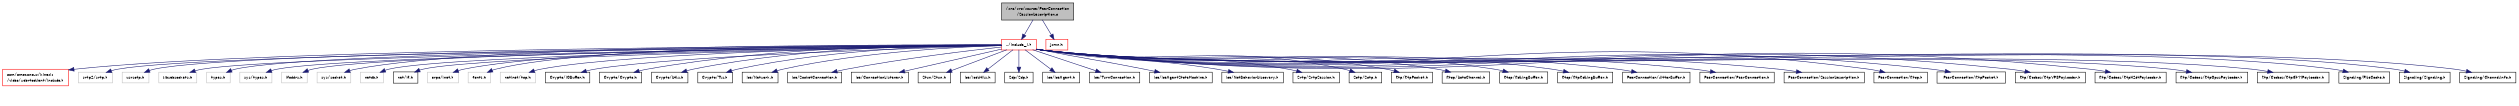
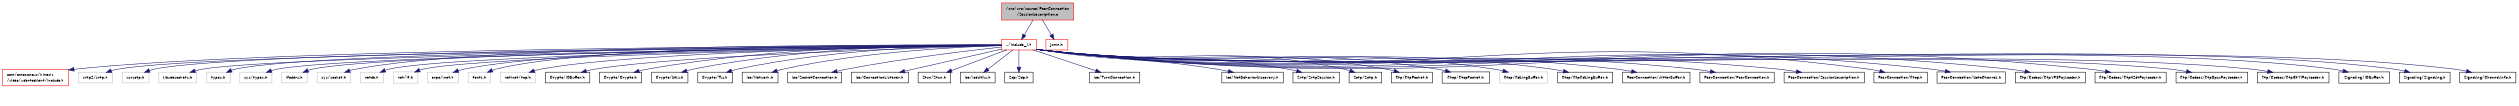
  digraph {
    fontname="Patrick Hand"
    node [color=black fillcolor=white fontname="Patrick Hand" fontsize=10 shape=record style=filled]
    edge [color=midnightblue fontname="Patrick Hand" fontsize=10 labelfontname=Helvetica labelfontsize=10 style=solid]
-   n1 [fillcolor=grey75 fontcolor=black height=0.2 label="/src/src/source/PeerConnection\l/SessionDescription.c" width=0.4]
+   n1 [color=red fillcolor=grey75 fontcolor=black height=0.2 label="/src/src/source/PeerConnection\l/SessionDescription.c" width=0.4]
    n2 [color=red height=0.2 label="../Include_i.h" width=0.4]
    n3 [color=red height=0.2 label="jsmn.h" width=0.4]
    n4 [color=red height=0.2 label="com/amazonaws/kinesis\l/video/webrtcclient/Include.h" width=0.4]
    n5 [color=grey75 height=0.2 label="srtp2/srtp.h" width=0.4]
    n6 [color=grey75 height=0.2 label="usrsctp.h" width=0.4]
    n7 [color=grey75 height=0.2 label="libwebsockets.h" width=0.4]
    n8 [color=grey75 height=0.2 label="types.h" width=0.4]
    n9 [color=grey75 height=0.2 label="sys/types.h" width=0.4]
    n10 [color=grey75 height=0.2 label="ifaddrs.h" width=0.4]
    n11 [color=grey75 height=0.2 label="sys/socket.h" width=0.4]
    n12 [color=grey75 height=0.2 label="netdb.h" width=0.4]
-   n13 [height=0.2 label="net/if.h" width=0.4]
+   n13 [color=grey75 height=0.2 label="net/if.h" width=0.4]
    n14 [color=grey75 height=0.2 label="arpa/inet.h" width=0.4]
    n15 [color=grey75 height=0.2 label="fcntl.h" width=0.4]
    n16 [color=grey75 height=0.2 label="netinet/tcp.h" width=0.4]
    n17 [height=0.2 label="Crypto/IOBuffer.h" width=0.4]
    n18 [height=0.2 label="Crypto/Crypto.h" width=0.4]
    n19 [height=0.2 label="Crypto/Dtls.h" width=0.4]
    n20 [height=0.2 label="Crypto/Tls.h" width=0.4]
    n21 [height=0.2 label="Ice/Network.h" width=0.4]
    n22 [height=0.2 label="Ice/SocketConnection.h" width=0.4]
    n23 [height=0.2 label="Ice/ConnectionListener.h" width=0.4]
    n24 [height=0.2 label="Stun/Stun.h" width=0.4]
    n25 [height=0.2 label="Ice/IceUtils.h" width=0.4]
    n26 [height=0.2 label="Sdp/Sdp.h" width=0.4]
-   n27 [height=0.2 label="Ice/IceAgent.h" width=0.4]
    n28 [height=0.2 label="Ice/TurnConnection.h" width=0.4]
-   n29 [height=0.2 label="Ice/IceAgentStateMachine.h" width=0.4]
    n30 [height=0.2 label="Ice/NatBehaviorDiscovery.h" width=0.4]
    n31 [height=0.2 label="Srtp/SrtpSession.h" width=0.4]
    n32 [height=0.2 label="Sctp/Sctp.h" width=0.4]
    n33 [height=0.2 label="Rtp/RtpPacket.h" width=0.4]
-   n34 [height=0.2 label="Rtcp/DataChannel.h" width=0.4]
-   n35 [height=0.2 label="Rtcp/RollingBuffer.h" width=0.4]
+   n34 [height=0.2 label="Rtcp/RtcpPacket.h" width=0.4]
+   n35 [color=grey75 height=0.2 label="Rtcp/RollingBuffer.h" width=0.4]
    n36 [height=0.2 label="Rtcp/RtpRollingBuffer.h" width=0.4]
    n37 [height=0.2 label="PeerConnection/JitterBuffer.h" width=0.4]
    n38 [height=0.2 label="PeerConnection/PeerConnection.h" width=0.4]
    n39 [height=0.2 label="PeerConnection/SessionDescription.h" width=0.4]
    n40 [height=0.2 label="PeerConnection/Rtcp.h" width=0.4]
-   n41 [height=0.2 label="PeerConnection/RtpPacket.h" width=0.4]
+   n41 [height=0.2 label="PeerConnection/DataChannel.h" width=0.4]
    n42 [height=0.2 label="Rtp/Codecs/RtpVP8Payloader.h" width=0.4]
    n43 [height=0.2 label="Rtp/Codecs/RtpH264Payloader.h" width=0.4]
    n44 [height=0.2 label="Rtp/Codecs/RtpOpusPayloader.h" width=0.4]
    n45 [height=0.2 label="Rtp/Codecs/RtpG711Payloader.h" width=0.4]
-   n46 [height=0.2 label="Signaling/FileCache.h" width=0.4]
+   n46 [height=0.2 label="Signaling/IOBuffer.h" width=0.4]
    n47 [height=0.2 label="Signaling/Signaling.h" width=0.4]
    n48 [height=0.2 label="Signaling/ChannelInfo.h" width=0.4]
    n1 -> n2
    n1 -> n3
    n2 -> n4
    n2 -> n5
    n2 -> n6
    n2 -> n7
    n2 -> n8
    n2 -> n9
    n2 -> n10
    n2 -> n11
    n2 -> n12
    n2 -> n13
    n2 -> n14
    n2 -> n15
    n2 -> n16
    n2 -> n17
    n2 -> n18
    n2 -> n19
    n2 -> n20
    n2 -> n21
    n2 -> n22
    n2 -> n23
    n2 -> n24
    n2 -> n25
    n2 -> n26
-   n2 -> n27
    n2 -> n28
-   n2 -> n29
    n2 -> n30
    n2 -> n31
    n2 -> n32
    n2 -> n33
    n2 -> n34
    n2 -> n35
    n2 -> n36
    n2 -> n37
    n2 -> n38
    n2 -> n39
    n2 -> n40
    n2 -> n41
    n2 -> n42
    n2 -> n43
    n2 -> n44
    n2 -> n45
    n2 -> n46
    n2 -> n47
    n2 -> n48
  }
